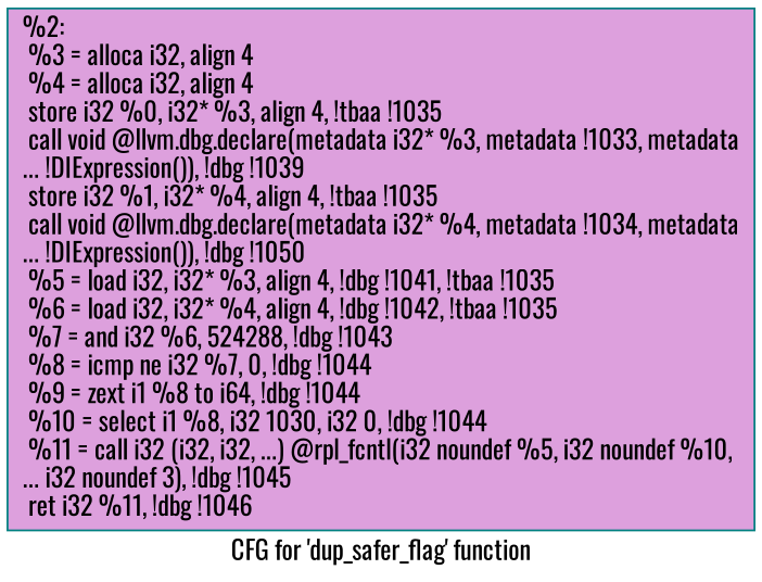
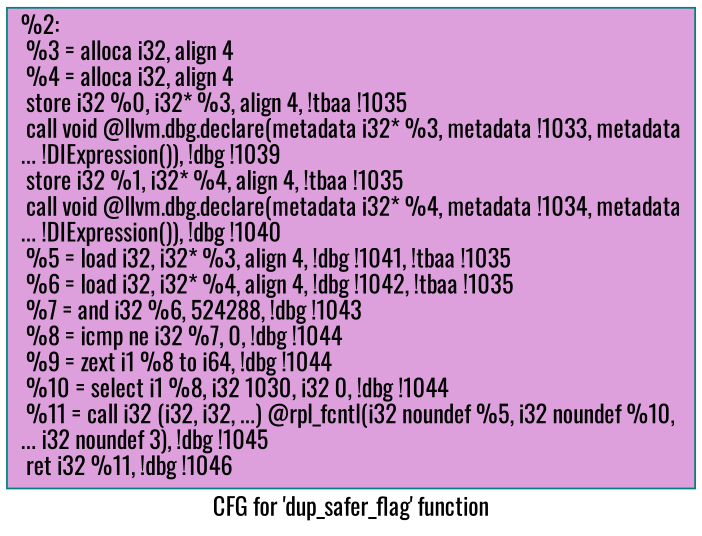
  digraph {
    label="CFG for 'dup_safer_flag' function"
    fontname=Oswald
-   n1 [color=teal fillcolor=plum label="{%2:\l  %3 = alloca i32, align 4\l  %4 = alloca i32, align 4\l  store i32 %0, i32* %3, align 4, !tbaa !1035\l  call void @llvm.dbg.declare(metadata i32* %3, metadata !1033, metadata\l... !DIExpression()), !dbg !1039\l  store i32 %1, i32* %4, align 4, !tbaa !1035\l  call void @llvm.dbg.declare(metadata i32* %4, metadata !1034, metadata\l... !DIExpression()), !dbg !1050\l  %5 = load i32, i32* %3, align 4, !dbg !1041, !tbaa !1035\l  %6 = load i32, i32* %4, align 4, !dbg !1042, !tbaa !1035\l  %7 = and i32 %6, 524288, !dbg !1043\l  %8 = icmp ne i32 %7, 0, !dbg !1044\l  %9 = zext i1 %8 to i64, !dbg !1044\l  %10 = select i1 %8, i32 1030, i32 0, !dbg !1044\l  %11 = call i32 (i32, i32, ...) @rpl_fcntl(i32 noundef %5, i32 noundef %10,\l... i32 noundef 3), !dbg !1045\l  ret i32 %11, !dbg !1046\l}" shape=record style=filled fontname=Oswald]
+   n1 [color=teal fillcolor=plum label="{%2:\l  %3 = alloca i32, align 4\l  %4 = alloca i32, align 4\l  store i32 %0, i32* %3, align 4, !tbaa !1035\l  call void @llvm.dbg.declare(metadata i32* %3, metadata !1033, metadata\l... !DIExpression()), !dbg !1039\l  store i32 %1, i32* %4, align 4, !tbaa !1035\l  call void @llvm.dbg.declare(metadata i32* %4, metadata !1034, metadata\l... !DIExpression()), !dbg !1040\l  %5 = load i32, i32* %3, align 4, !dbg !1041, !tbaa !1035\l  %6 = load i32, i32* %4, align 4, !dbg !1042, !tbaa !1035\l  %7 = and i32 %6, 524288, !dbg !1043\l  %8 = icmp ne i32 %7, 0, !dbg !1044\l  %9 = zext i1 %8 to i64, !dbg !1044\l  %10 = select i1 %8, i32 1030, i32 0, !dbg !1044\l  %11 = call i32 (i32, i32, ...) @rpl_fcntl(i32 noundef %5, i32 noundef %10,\l... i32 noundef 3), !dbg !1045\l  ret i32 %11, !dbg !1046\l}" shape=record style=filled fontname=Oswald]
  }
